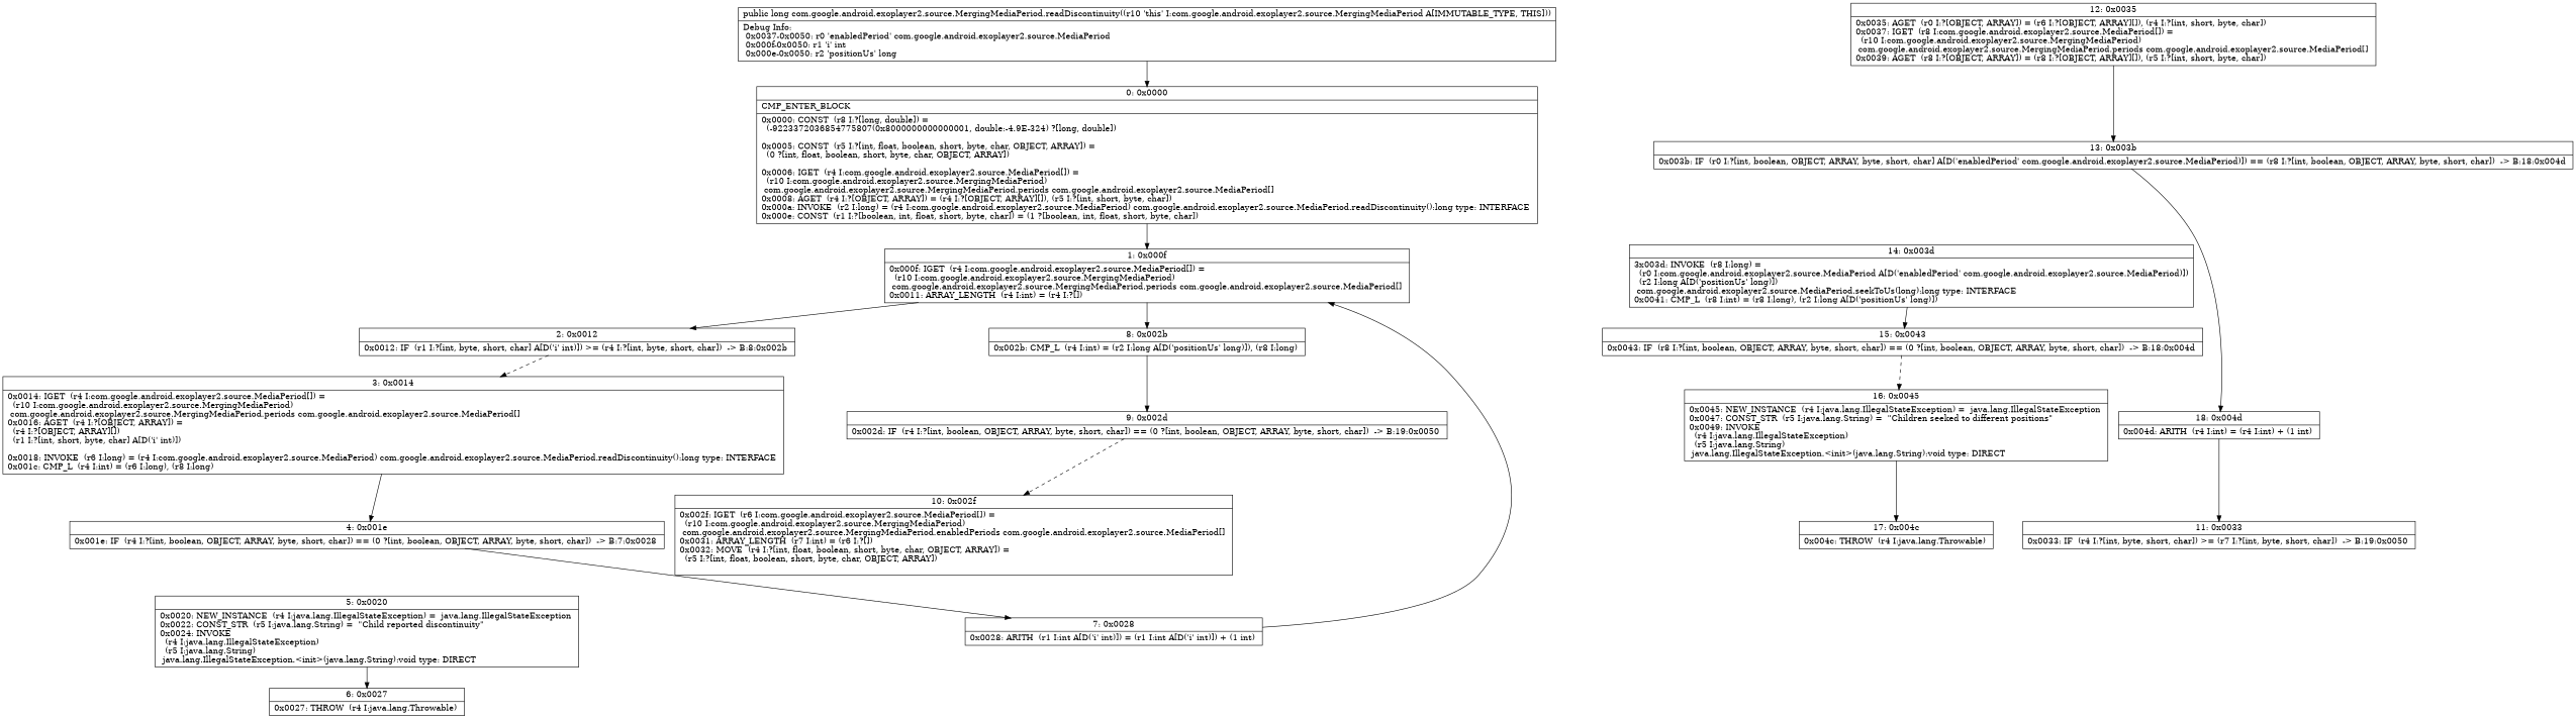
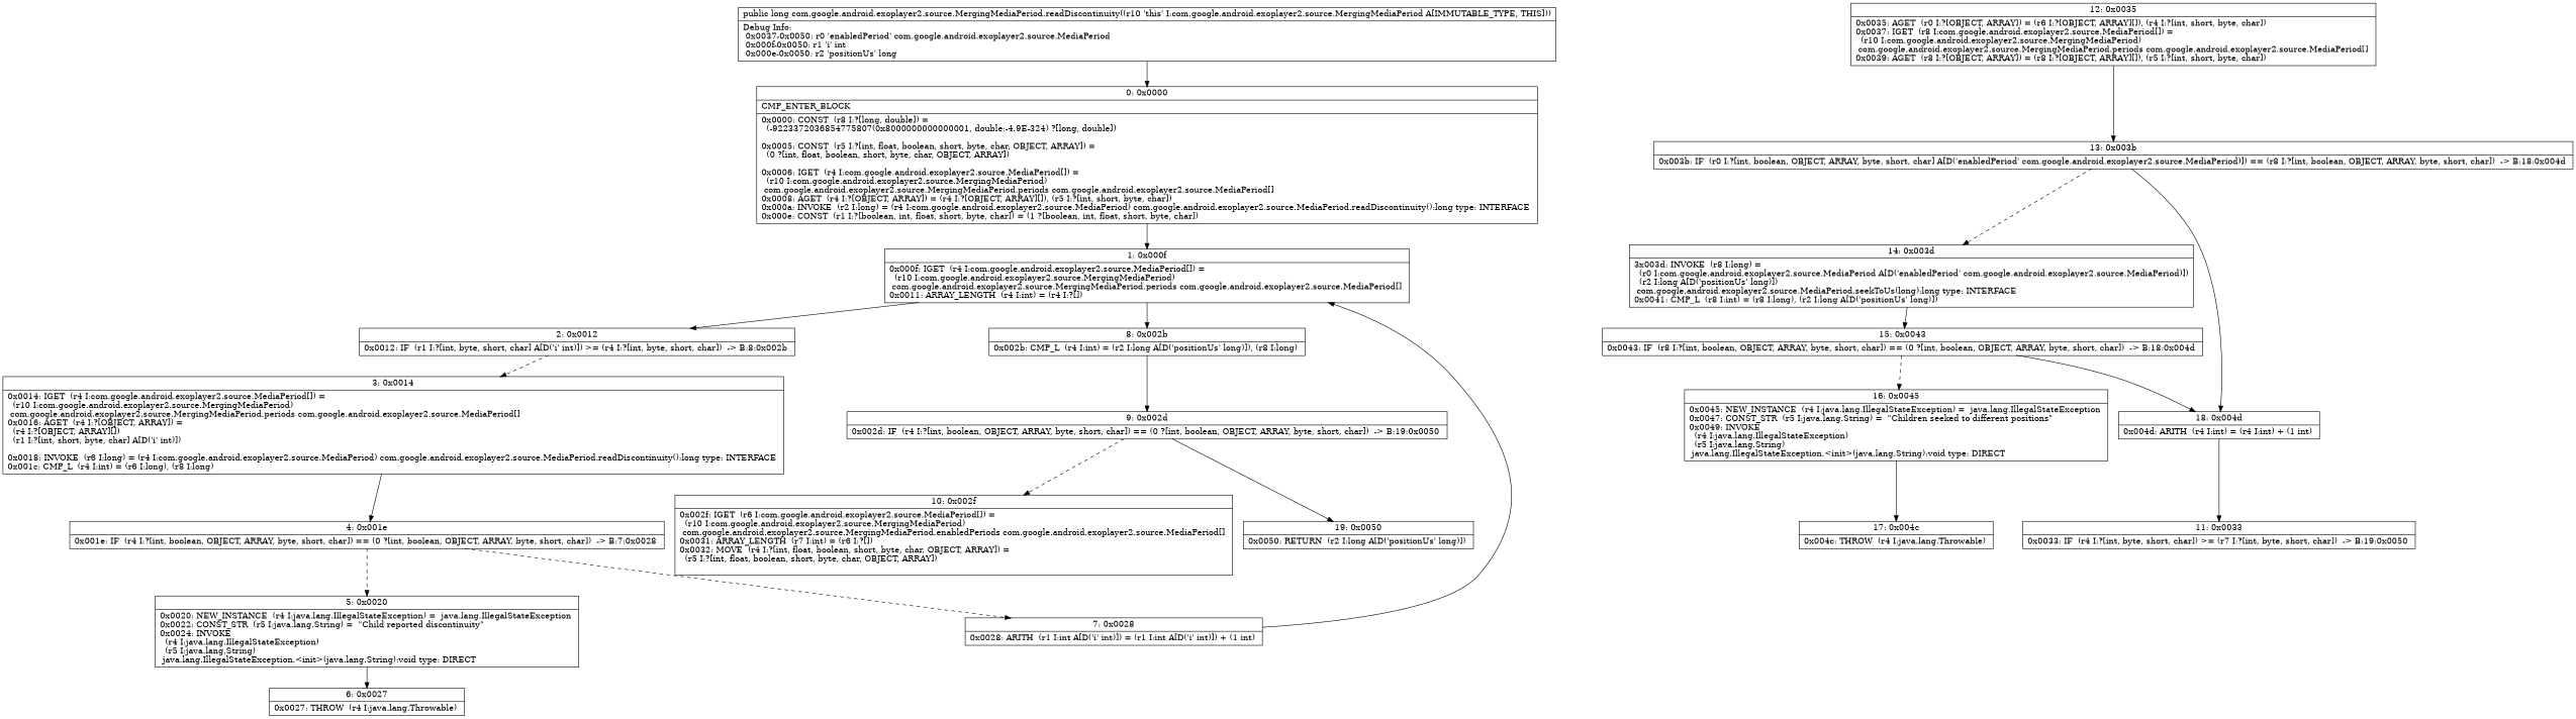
  digraph {
    node [shape=record]
    n1 [label="{0\:\ 0x0000|CMP_ENTER_BLOCK\l|0x0000: CONST  (r8 I:?[long, double]) = \l  (\-9223372036854775807(0x8000000000000001, double:\-4.9E\-324) ?[long, double])\l \l0x0005: CONST  (r5 I:?[int, float, boolean, short, byte, char, OBJECT, ARRAY]) = \l  (0 ?[int, float, boolean, short, byte, char, OBJECT, ARRAY])\l \l0x0006: IGET  (r4 I:com.google.android.exoplayer2.source.MediaPeriod[]) = \l  (r10 I:com.google.android.exoplayer2.source.MergingMediaPeriod)\l com.google.android.exoplayer2.source.MergingMediaPeriod.periods com.google.android.exoplayer2.source.MediaPeriod[] \l0x0008: AGET  (r4 I:?[OBJECT, ARRAY]) = (r4 I:?[OBJECT, ARRAY][]), (r5 I:?[int, short, byte, char]) \l0x000a: INVOKE  (r2 I:long) = (r4 I:com.google.android.exoplayer2.source.MediaPeriod) com.google.android.exoplayer2.source.MediaPeriod.readDiscontinuity():long type: INTERFACE \l0x000e: CONST  (r1 I:?[boolean, int, float, short, byte, char]) = (1 ?[boolean, int, float, short, byte, char]) \l}"]
    n2 [label="{1\:\ 0x000f|0x000f: IGET  (r4 I:com.google.android.exoplayer2.source.MediaPeriod[]) = \l  (r10 I:com.google.android.exoplayer2.source.MergingMediaPeriod)\l com.google.android.exoplayer2.source.MergingMediaPeriod.periods com.google.android.exoplayer2.source.MediaPeriod[] \l0x0011: ARRAY_LENGTH  (r4 I:int) = (r4 I:?[]) \l}"]
    n3 [label="{2\:\ 0x0012|0x0012: IF  (r1 I:?[int, byte, short, char] A[D('i' int)]) \>= (r4 I:?[int, byte, short, char])  \-\> B:8:0x002b \l}"]
    n4 [label="{8\:\ 0x002b|0x002b: CMP_L  (r4 I:int) = (r2 I:long A[D('positionUs' long)]), (r8 I:long) \l}"]
    n5 [label="{3\:\ 0x0014|0x0014: IGET  (r4 I:com.google.android.exoplayer2.source.MediaPeriod[]) = \l  (r10 I:com.google.android.exoplayer2.source.MergingMediaPeriod)\l com.google.android.exoplayer2.source.MergingMediaPeriod.periods com.google.android.exoplayer2.source.MediaPeriod[] \l0x0016: AGET  (r4 I:?[OBJECT, ARRAY]) = \l  (r4 I:?[OBJECT, ARRAY][])\l  (r1 I:?[int, short, byte, char] A[D('i' int)])\l \l0x0018: INVOKE  (r6 I:long) = (r4 I:com.google.android.exoplayer2.source.MediaPeriod) com.google.android.exoplayer2.source.MediaPeriod.readDiscontinuity():long type: INTERFACE \l0x001c: CMP_L  (r4 I:int) = (r6 I:long), (r8 I:long) \l}"]
    n6 [label="{4\:\ 0x001e|0x001e: IF  (r4 I:?[int, boolean, OBJECT, ARRAY, byte, short, char]) == (0 ?[int, boolean, OBJECT, ARRAY, byte, short, char])  \-\> B:7:0x0028 \l}"]
    n7 [label="{9\:\ 0x002d|0x002d: IF  (r4 I:?[int, boolean, OBJECT, ARRAY, byte, short, char]) == (0 ?[int, boolean, OBJECT, ARRAY, byte, short, char])  \-\> B:19:0x0050 \l}"]
    n8 [label="{5\:\ 0x0020|0x0020: NEW_INSTANCE  (r4 I:java.lang.IllegalStateException) =  java.lang.IllegalStateException \l0x0022: CONST_STR  (r5 I:java.lang.String) =  \"Child reported discontinuity\" \l0x0024: INVOKE  \l  (r4 I:java.lang.IllegalStateException)\l  (r5 I:java.lang.String)\l java.lang.IllegalStateException.\<init\>(java.lang.String):void type: DIRECT \l}"]
    n9 [label="{7\:\ 0x0028|0x0028: ARITH  (r1 I:int A[D('i' int)]) = (r1 I:int A[D('i' int)]) + (1 int) \l}"]
    n10 [label="{6\:\ 0x0027|0x0027: THROW  (r4 I:java.lang.Throwable) \l}"]
    n11 [label="{10\:\ 0x002f|0x002f: IGET  (r6 I:com.google.android.exoplayer2.source.MediaPeriod[]) = \l  (r10 I:com.google.android.exoplayer2.source.MergingMediaPeriod)\l com.google.android.exoplayer2.source.MergingMediaPeriod.enabledPeriods com.google.android.exoplayer2.source.MediaPeriod[] \l0x0031: ARRAY_LENGTH  (r7 I:int) = (r6 I:?[]) \l0x0032: MOVE  (r4 I:?[int, float, boolean, short, byte, char, OBJECT, ARRAY]) = \l  (r5 I:?[int, float, boolean, short, byte, char, OBJECT, ARRAY])\l \l}"]
+   n12 [label="{19\:\ 0x0050|0x0050: RETURN  (r2 I:long A[D('positionUs' long)]) \l}"]
    n13 [label="{11\:\ 0x0033|0x0033: IF  (r4 I:?[int, byte, short, char]) \>= (r7 I:?[int, byte, short, char])  \-\> B:19:0x0050 \l}"]
    n14 [label="{12\:\ 0x0035|0x0035: AGET  (r0 I:?[OBJECT, ARRAY]) = (r6 I:?[OBJECT, ARRAY][]), (r4 I:?[int, short, byte, char]) \l0x0037: IGET  (r8 I:com.google.android.exoplayer2.source.MediaPeriod[]) = \l  (r10 I:com.google.android.exoplayer2.source.MergingMediaPeriod)\l com.google.android.exoplayer2.source.MergingMediaPeriod.periods com.google.android.exoplayer2.source.MediaPeriod[] \l0x0039: AGET  (r8 I:?[OBJECT, ARRAY]) = (r8 I:?[OBJECT, ARRAY][]), (r5 I:?[int, short, byte, char]) \l}"]
    n15 [label="{13\:\ 0x003b|0x003b: IF  (r0 I:?[int, boolean, OBJECT, ARRAY, byte, short, char] A[D('enabledPeriod' com.google.android.exoplayer2.source.MediaPeriod)]) == (r8 I:?[int, boolean, OBJECT, ARRAY, byte, short, char])  \-\> B:18:0x004d \l}"]
    n16 [label="{14\:\ 0x003d|3x003d: INVOKE  (r8 I:long) = \l  (r0 I:com.google.android.exoplayer2.source.MediaPeriod A[D('enabledPeriod' com.google.android.exoplayer2.source.MediaPeriod)])\l  (r2 I:long A[D('positionUs' long)])\l com.google.android.exoplayer2.source.MediaPeriod.seekToUs(long):long type: INTERFACE \l0x0041: CMP_L  (r8 I:int) = (r8 I:long), (r2 I:long A[D('positionUs' long)]) \l}"]
    n17 [label="{18\:\ 0x004d|0x004d: ARITH  (r4 I:int) = (r4 I:int) + (1 int) \l}"]
    n18 [label="{15\:\ 0x0043|0x0043: IF  (r8 I:?[int, boolean, OBJECT, ARRAY, byte, short, char]) == (0 ?[int, boolean, OBJECT, ARRAY, byte, short, char])  \-\> B:18:0x004d \l}"]
    n19 [label="{16\:\ 0x0045|0x0045: NEW_INSTANCE  (r4 I:java.lang.IllegalStateException) =  java.lang.IllegalStateException \l0x0047: CONST_STR  (r5 I:java.lang.String) =  \"Children seeked to different positions\" \l0x0049: INVOKE  \l  (r4 I:java.lang.IllegalStateException)\l  (r5 I:java.lang.String)\l java.lang.IllegalStateException.\<init\>(java.lang.String):void type: DIRECT \l}"]
    n20 [label="{17\:\ 0x004c|0x004c: THROW  (r4 I:java.lang.Throwable) \l}"]
    n21 [label="{public long com.google.android.exoplayer2.source.MergingMediaPeriod.readDiscontinuity((r10 'this' I:com.google.android.exoplayer2.source.MergingMediaPeriod A[IMMUTABLE_TYPE, THIS]))  | Debug Info:\l  0x0037\-0x0050: r0 'enabledPeriod' com.google.android.exoplayer2.source.MediaPeriod\l  0x000f\-0x0050: r1 'i' int\l  0x000e\-0x0050: r2 'positionUs' long\l}"]
    n1 -> n2
    n2 -> n3
    n2 -> n4
    n3 -> n5 [style=dashed]
    n4 -> n7
    n5 -> n6
-   n6 -> n9
+   n6 -> n8 [style=dashed]
+   n6 -> n9 [style=dashed]
    n7 -> n11 [style=dashed]
+   n7 -> n12
    n8 -> n10
    n9 -> n2
    n14 -> n15
+   n15 -> n16 [style=dashed]
    n15 -> n17
    n16 -> n18
    n17 -> n13
+   n18 -> n17
    n18 -> n19 [style=dashed]
    n19 -> n20
    n21 -> n1
  }
